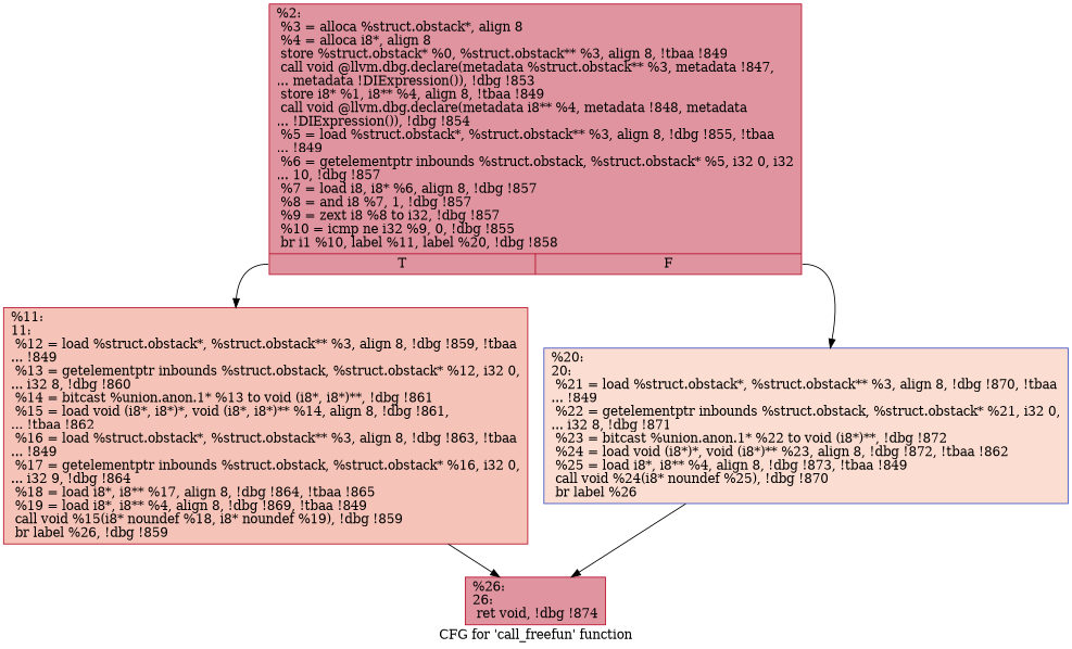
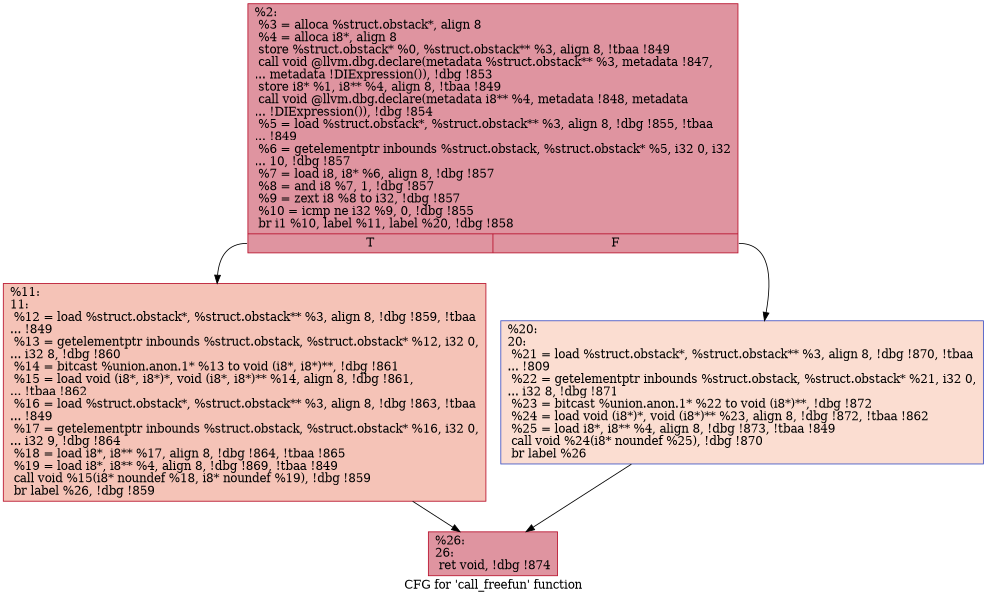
  digraph {
    label="CFG for 'call_freefun' function"
    fontname="DejaVu Serif"
    node [color="#b70d28ff" fillcolor="#b70d2870" shape=record style=filled fontname="DejaVu Serif"]
    edge [fontname="DejaVu Serif"]
    n1 [label="{%2:\l  %3 = alloca %struct.obstack*, align 8\l  %4 = alloca i8*, align 8\l  store %struct.obstack* %0, %struct.obstack** %3, align 8, !tbaa !849\l  call void @llvm.dbg.declare(metadata %struct.obstack** %3, metadata !847,\l... metadata !DIExpression()), !dbg !853\l  store i8* %1, i8** %4, align 8, !tbaa !849\l  call void @llvm.dbg.declare(metadata i8** %4, metadata !848, metadata\l... !DIExpression()), !dbg !854\l  %5 = load %struct.obstack*, %struct.obstack** %3, align 8, !dbg !855, !tbaa\l... !849\l  %6 = getelementptr inbounds %struct.obstack, %struct.obstack* %5, i32 0, i32\l... 10, !dbg !857\l  %7 = load i8, i8* %6, align 8, !dbg !857\l  %8 = and i8 %7, 1, !dbg !857\l  %9 = zext i8 %8 to i32, !dbg !857\l  %10 = icmp ne i32 %9, 0, !dbg !855\l  br i1 %10, label %11, label %20, !dbg !858\l|{<s0>T|<s1>F}}"]
    n2 [fillcolor="#e8765c70" label="{%11:\l11:                                               \l  %12 = load %struct.obstack*, %struct.obstack** %3, align 8, !dbg !859, !tbaa\l... !849\l  %13 = getelementptr inbounds %struct.obstack, %struct.obstack* %12, i32 0,\l... i32 8, !dbg !860\l  %14 = bitcast %union.anon.1* %13 to void (i8*, i8*)**, !dbg !861\l  %15 = load void (i8*, i8*)*, void (i8*, i8*)** %14, align 8, !dbg !861,\l... !tbaa !862\l  %16 = load %struct.obstack*, %struct.obstack** %3, align 8, !dbg !863, !tbaa\l... !849\l  %17 = getelementptr inbounds %struct.obstack, %struct.obstack* %16, i32 0,\l... i32 9, !dbg !864\l  %18 = load i8*, i8** %17, align 8, !dbg !864, !tbaa !865\l  %19 = load i8*, i8** %4, align 8, !dbg !869, !tbaa !849\l  call void %15(i8* noundef %18, i8* noundef %19), !dbg !859\l  br label %26, !dbg !859\l}"]
-   n3 [color="#3d50c3ff" fillcolor="#f7b39670" label="{%20:\l20:                                               \l  %21 = load %struct.obstack*, %struct.obstack** %3, align 8, !dbg !870, !tbaa\l... !849\l  %22 = getelementptr inbounds %struct.obstack, %struct.obstack* %21, i32 0,\l... i32 8, !dbg !871\l  %23 = bitcast %union.anon.1* %22 to void (i8*)**, !dbg !872\l  %24 = load void (i8*)*, void (i8*)** %23, align 8, !dbg !872, !tbaa !862\l  %25 = load i8*, i8** %4, align 8, !dbg !873, !tbaa !849\l  call void %24(i8* noundef %25), !dbg !870\l  br label %26\l}"]
+   n3 [color="#3d50c3ff" fillcolor="#f7b39670" label="{%20:\l20:                                               \l  %21 = load %struct.obstack*, %struct.obstack** %3, align 8, !dbg !870, !tbaa\l... !809\l  %22 = getelementptr inbounds %struct.obstack, %struct.obstack* %21, i32 0,\l... i32 8, !dbg !871\l  %23 = bitcast %union.anon.1* %22 to void (i8*)**, !dbg !872\l  %24 = load void (i8*)*, void (i8*)** %23, align 8, !dbg !872, !tbaa !862\l  %25 = load i8*, i8** %4, align 8, !dbg !873, !tbaa !849\l  call void %24(i8* noundef %25), !dbg !870\l  br label %26\l}"]
    n4 [label="{%26:\l26:                                               \l  ret void, !dbg !874\l}"]
    n1 -> n2 [tailport=s0]
    n1 -> n3 [tailport=s1]
    n2 -> n4
    n3 -> n4
  }
